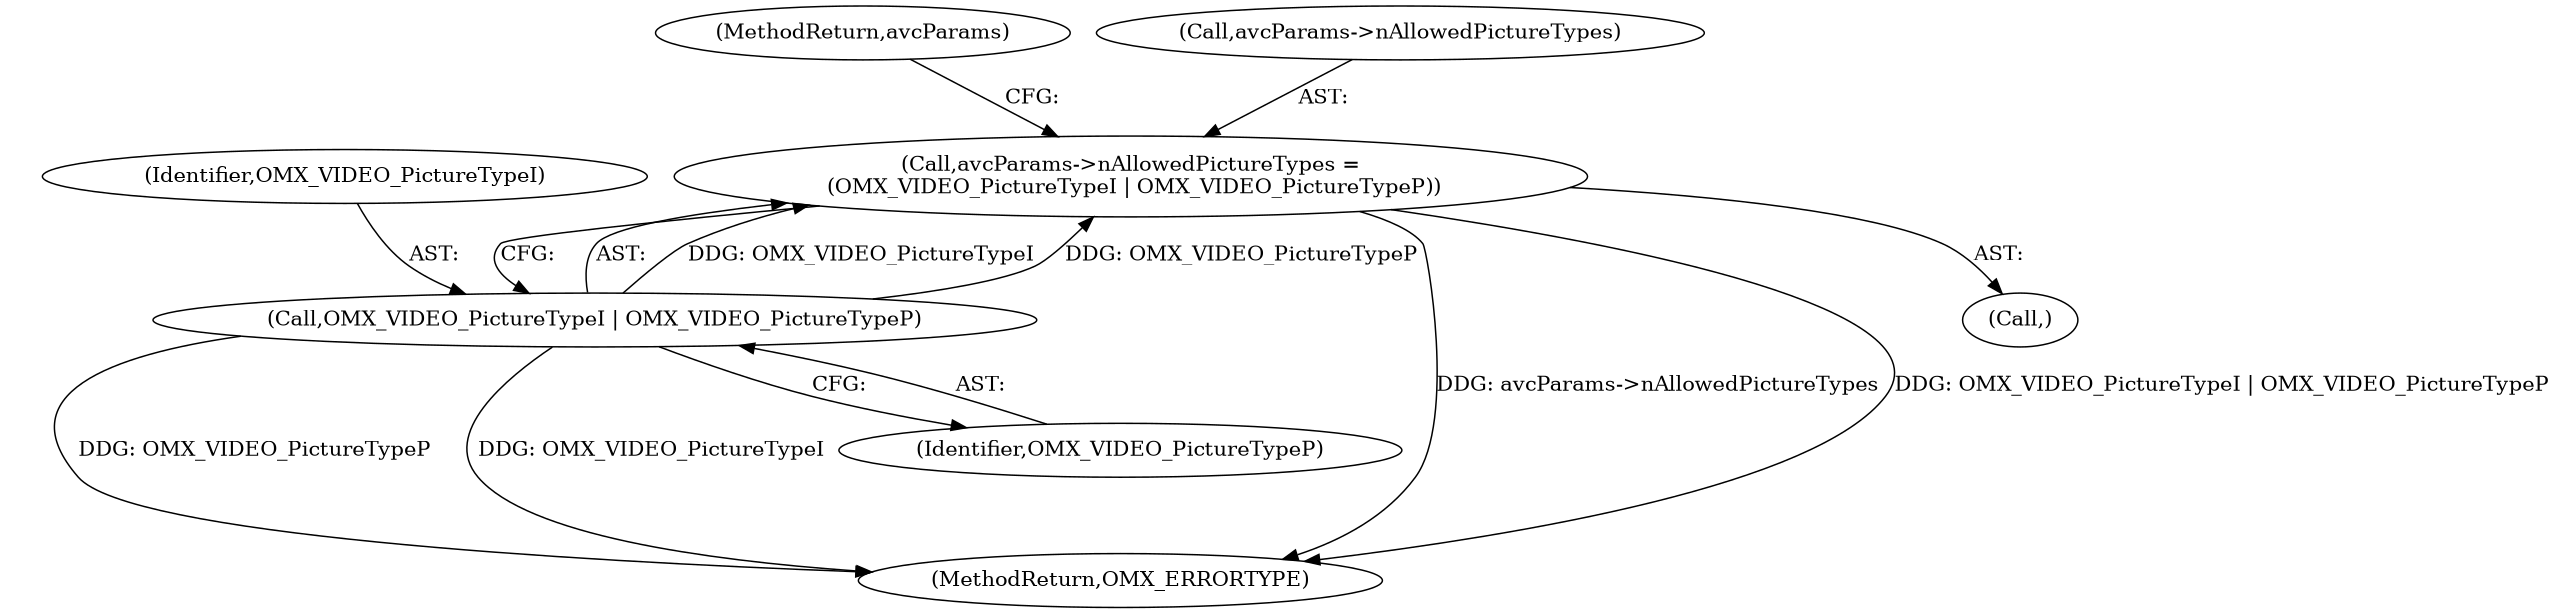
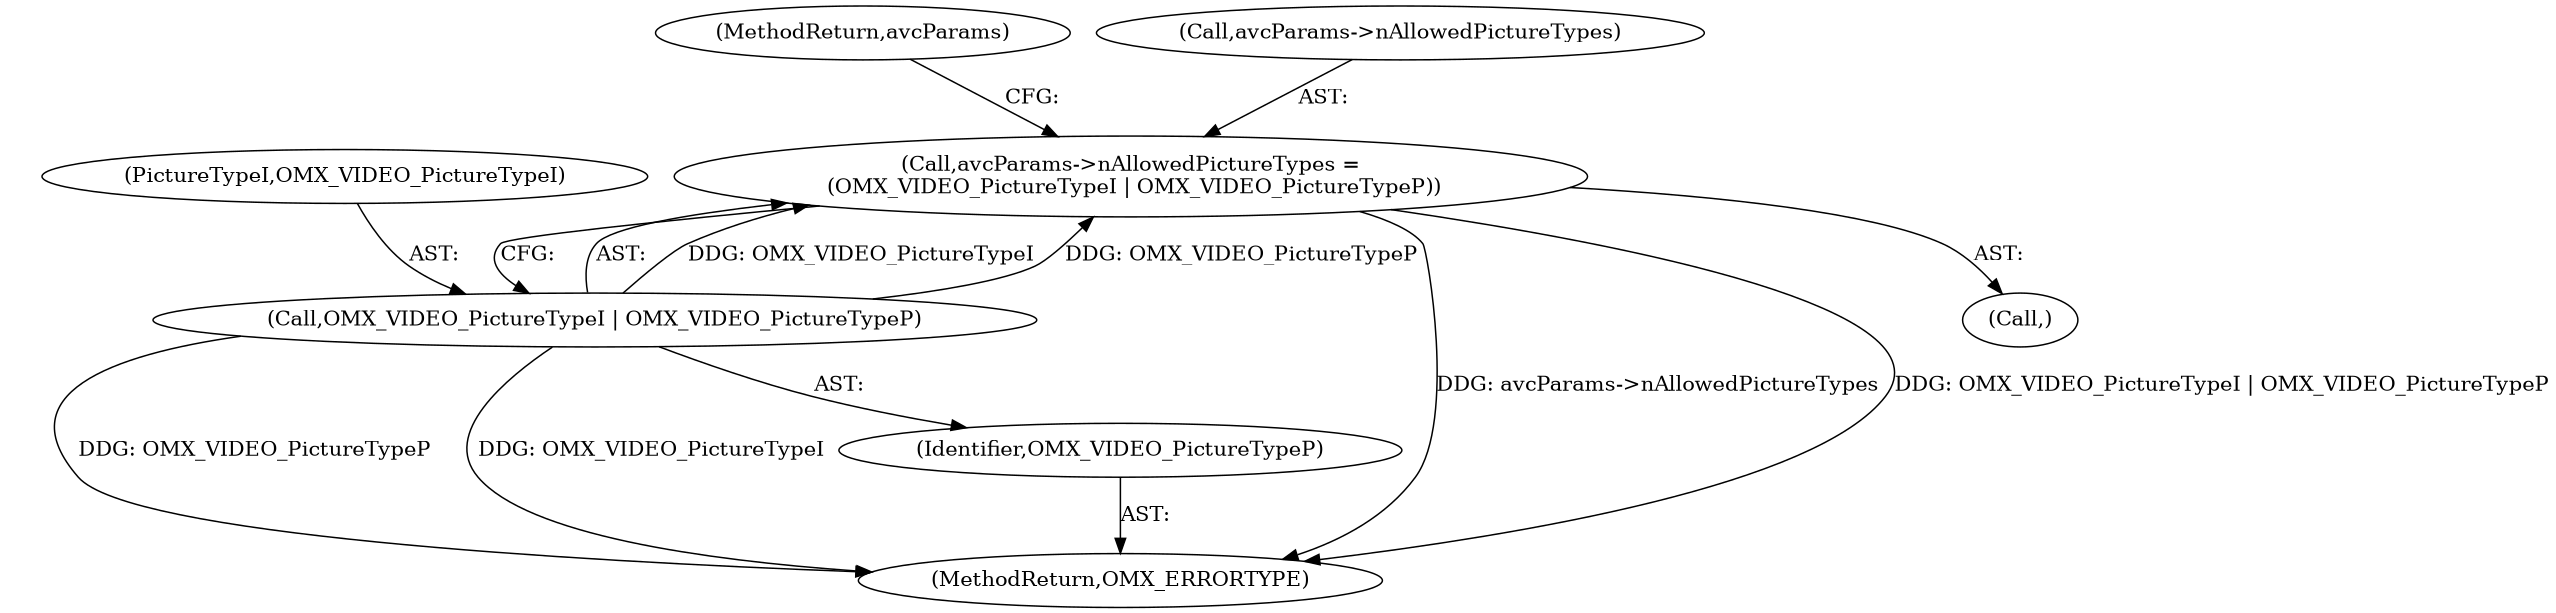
  digraph {
    n1 [label="(Call,avcParams->nAllowedPictureTypes =\n (OMX_VIDEO_PictureTypeI | OMX_VIDEO_PictureTypeP))"]
    n2 [label="(Call,OMX_VIDEO_PictureTypeI | OMX_VIDEO_PictureTypeP)"]
    n3 [label="(MethodReturn,OMX_ERRORTYPE)"]
    n4 [label="(Call,)"]
    n5 [label="(Identifier,OMX_VIDEO_PictureTypeP)"]
    n6 [label="(MethodReturn,avcParams)"]
    n7 [label="(Call,avcParams->nAllowedPictureTypes)"]
-   n8 [label="(Identifier,OMX_VIDEO_PictureTypeI)"]
+   n8 [label="(PictureTypeI,OMX_VIDEO_PictureTypeI)"]
    n1 -> n2 [label="CFG: "]
    n1 -> n3 [label="DDG: avcParams->nAllowedPictureTypes"]
    n1 -> n3 [label="DDG: OMX_VIDEO_PictureTypeI | OMX_VIDEO_PictureTypeP"]
    n1 -> n4 [label="AST: "]
    n2 -> n1 [label="AST: "]
    n2 -> n1 [label="DDG: OMX_VIDEO_PictureTypeI"]
    n2 -> n1 [label="DDG: OMX_VIDEO_PictureTypeP"]
    n2 -> n3 [label="DDG: OMX_VIDEO_PictureTypeP"]
    n2 -> n3 [label="DDG: OMX_VIDEO_PictureTypeI"]
-   n2 -> n5 [label="CFG: "]
-   n5 -> n2 [label="AST: "]
+   n2 -> n5 [label="AST: "]
+   n5 -> n3 [label="AST: "]
    n6 -> n1 [label="CFG: "]
    n7 -> n1 [label="AST: "]
    n8 -> n2 [label="AST: "]
  }
